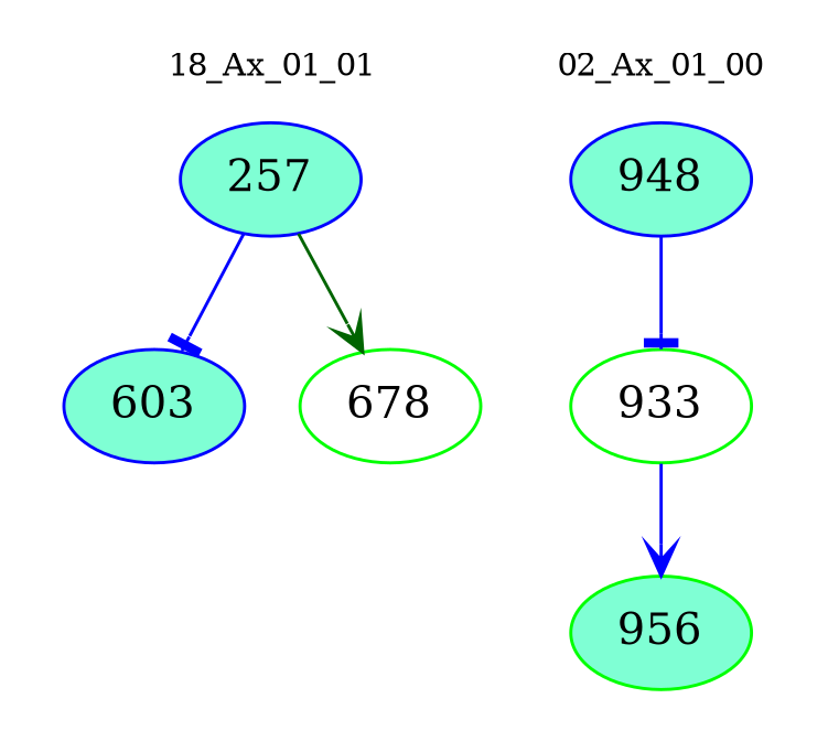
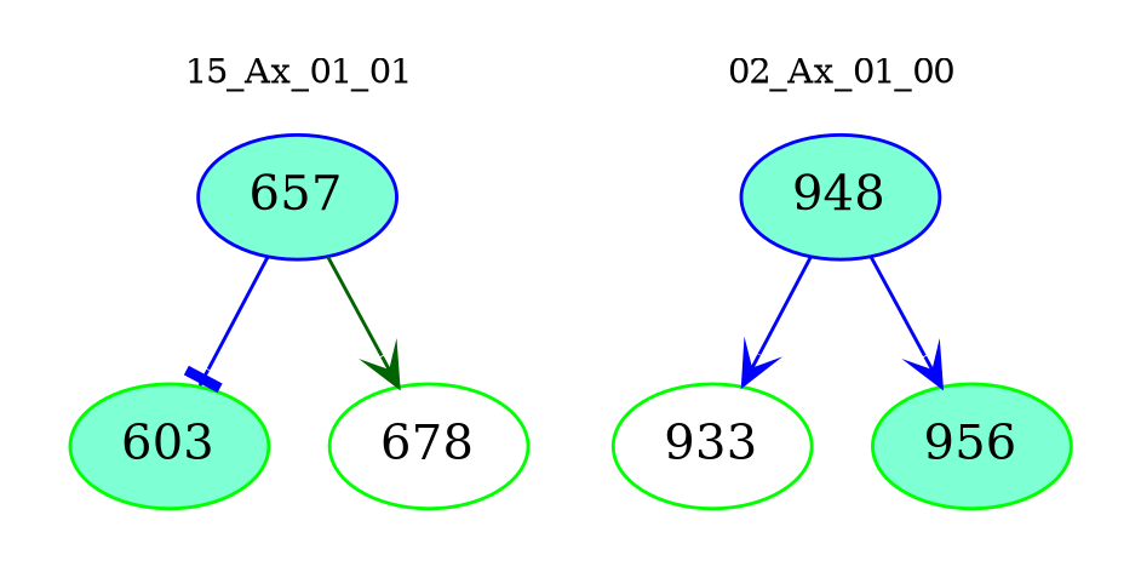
  digraph {
    node [color=green fillcolor=aquamarine style=filled]
    edge [arrowhead=tee color=blue]
-   n1 [color=blue label=257]
-   n2 [color=blue label=603]
+   n1 [color=blue label=657]
+   n2 [label=603]
    n3 [fillcolor=white label=678]
    n4 [color=blue label=948]
    n5 [fillcolor=white label=933]
    n6 [label=956]
    subgraph cluster_1 {
      color=white
      fontsize=10
-     label="18_Ax_01_01"
+     label="15_Ax_01_01"
      n1
      n2
      n3
    }
    subgraph cluster_2 {
      color=white
      fontsize=10
      label="02_Ax_01_00"
      n4
      n5
      n6
    }
    n1 -> n2
    n1 -> n3 [arrowhead=vee color=darkgreen]
-   n4 -> n5
-   n5 -> n6 [arrowhead=vee]
+   n4 -> n5 [arrowhead=vee]
+   n4 -> n6 [arrowhead=vee]
  }
